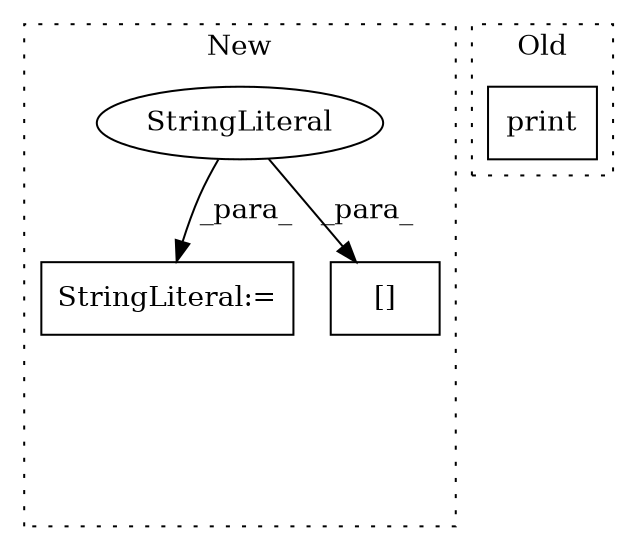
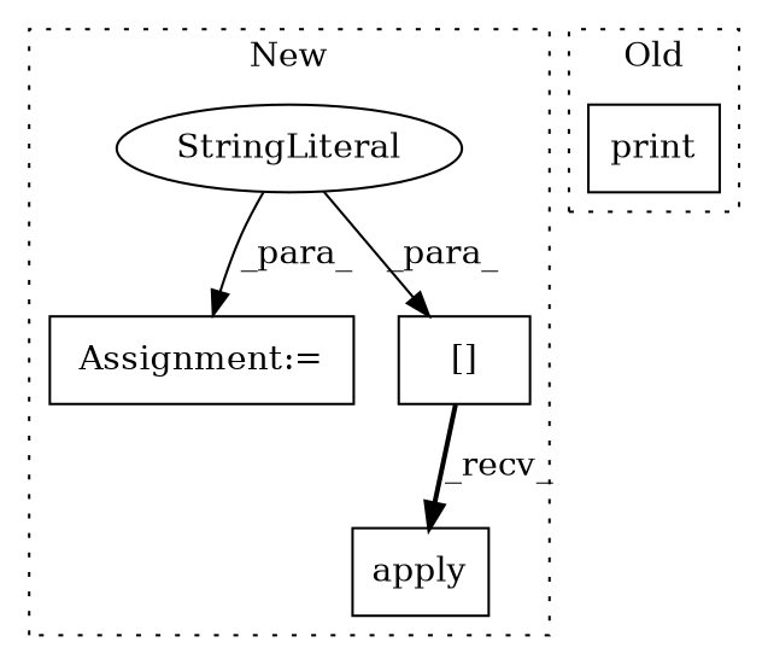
  digraph {
    node [a=32 l="6,1" shape=box]
    edge [style=solid]
-   n2 [a=7 l=1 label="StringLiteral:=" s=65906]
+   n1 [label=apply s="65936,65960"]
+   n2 [a=7 l=1 label="Assignment:=" s=65906]
    n3 [a=2 l="14,1" label="[]" s="65912,65934"]
    n4 [a=45 l=8 label=StringLiteral s=65926 shape=ellipse]
    n5 [label=print s="64906,64924"]
    subgraph cluster_1 {
      label=New
      style=dotted
+     n1
      n2
      n3
      n4
    }
    subgraph cluster_2 {
      label=Old
      style=dotted
      n5
    }
+   n3 -> n1 [label=_recv_ style=bold]
    n4 -> n2 [label=_para_]
    n4 -> n3 [label=_para_]
  }
